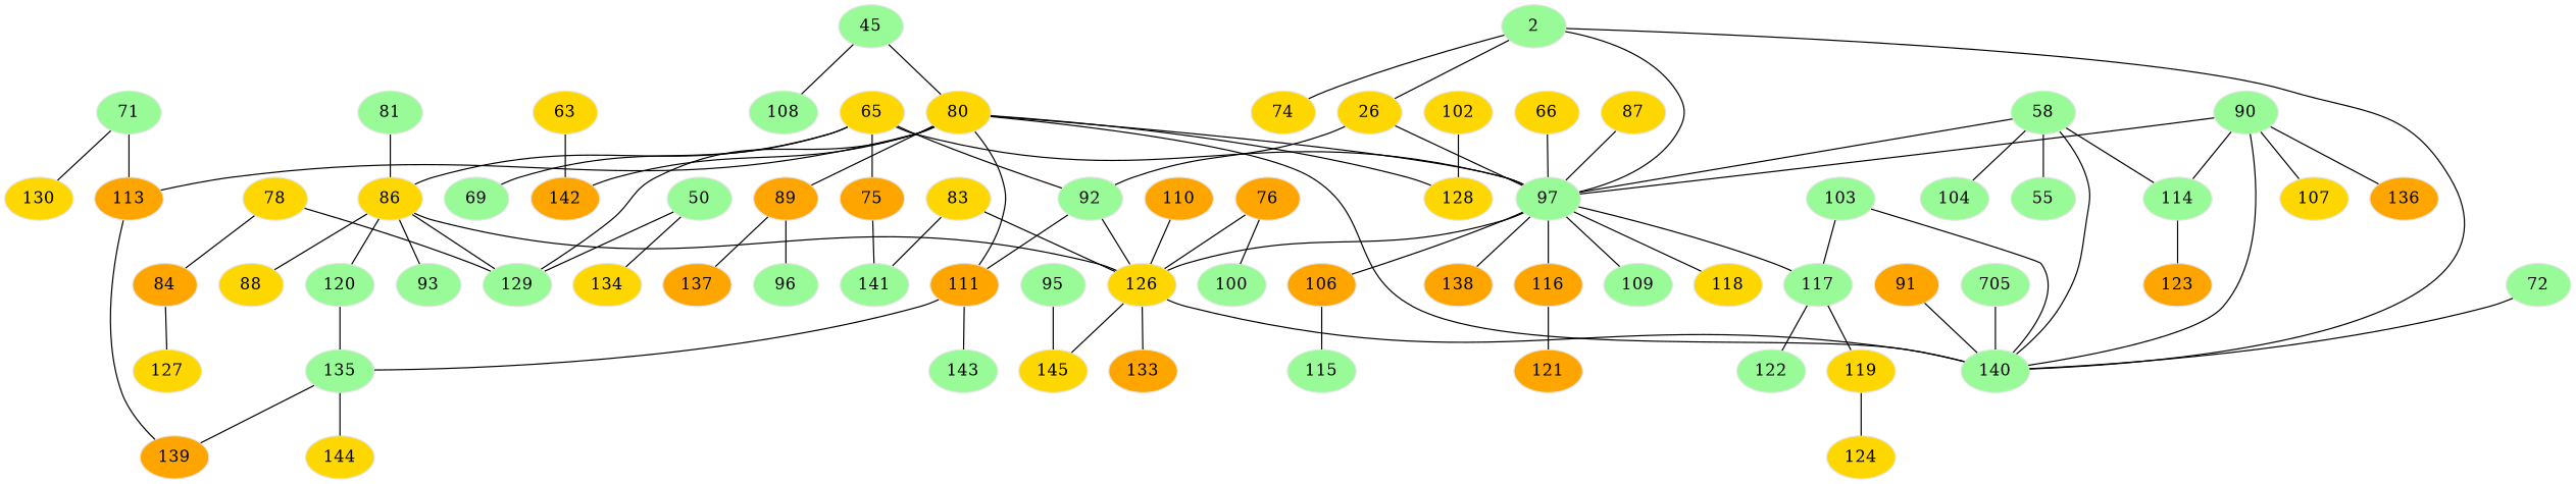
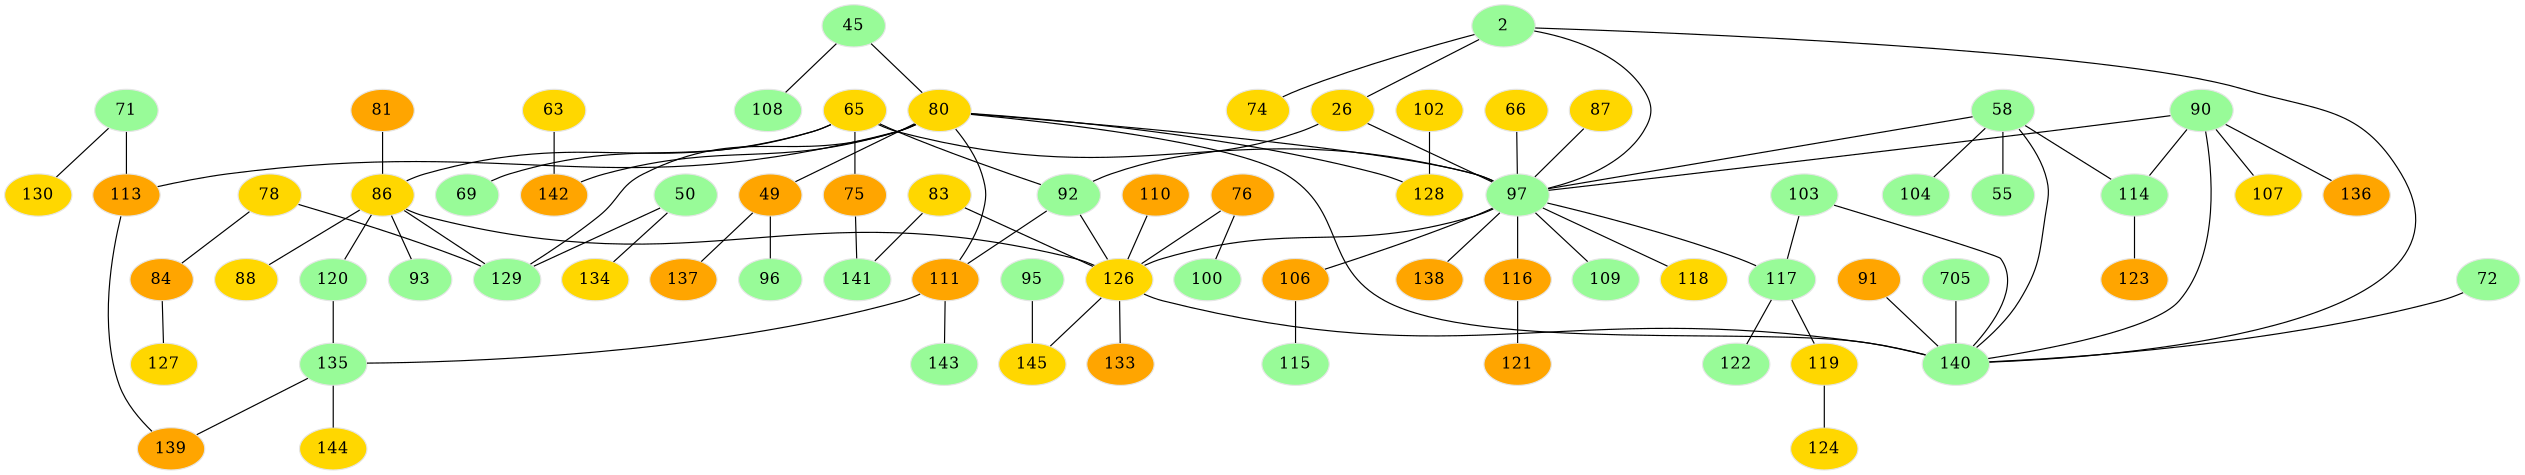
  graph {
    node [color=gray90 fillcolor=palegreen style=filled]
    26 [fillcolor=gold super="+23"]
    97 [super="+54+32+18+60"]
    92
    2
    74 [fillcolor=gold]
    140 [super="+132+82+77+55+112+131"]
    126 [fillcolor=gold super="+70+99+28+20+67"]
    106 [fillcolor=orange]
    109
    116 [fillcolor=orange]
    117
    118 [fillcolor=gold]
    138 [fillcolor=orange]
    111 [fillcolor=orange super="+94"]
    80 [fillcolor=gold super="+12+16"]
    129 [super="+49"]
    142 [fillcolor=orange super="+57"]
    113 [fillcolor=orange super="+13"]
-   89 [fillcolor=orange super="+64"]
+   89 [fillcolor=orange super="+64" label=49]
    128 [fillcolor=gold super="+40+61"]
    45
    108
    50
    134 [fillcolor=gold]
    58 [super="+27+51"]
    n26 [label=55]
    104
    114 [super="+98"]
    123 [fillcolor=orange]
    63 [fillcolor=gold]
    65 [fillcolor=gold]
    69
    75 [fillcolor=orange super="+73"]
    86 [fillcolor=gold super="+42+47+68"]
    141
    88 [fillcolor=gold]
    93
    120
    66 [fillcolor=gold]
    139 [fillcolor=orange]
    71
    130 [fillcolor=gold]
    72
    76 [fillcolor=orange]
    100
    145 [fillcolor=gold super="+52"]
    133 [fillcolor=orange]
    78 [fillcolor=gold]
    84 [fillcolor=orange]
    127 [fillcolor=gold]
    96
    137 [fillcolor=orange]
    135
    143
-   81
+   81 [fillcolor=orange]
    83 [fillcolor=gold]
    87 [fillcolor=gold]
    90 [super="+19+44"]
    107 [fillcolor=gold]
    136 [fillcolor=orange]
    91 [fillcolor=orange super="+29"]
    95
    115
    121 [fillcolor=orange]
    119 [fillcolor=gold]
    122
    102 [fillcolor=gold]
    103
    n69 [label=705]
    110 [fillcolor=orange]
    144 [fillcolor=gold]
    124 [fillcolor=gold]
    26 -- 97
    26 -- 92
    97 -- 126
    97 -- 106
    97 -- 109
    97 -- 116
    97 -- 117
    97 -- 118
    97 -- 138
    92 -- 126
    92 -- 111
    2 -- 26 [weight=2]
    2 -- 97
    2 -- 74
    2 -- 140 [weight=2]
    126 -- 140 [weight=3]
    126 -- 145
    126 -- 133
    106 -- 115
    116 -- 121
    117 -- 119
    117 -- 122
    111 -- 135
    111 -- 143
    80 -- 97
    80 -- 140 [weight=2]
    80 -- 111
    80 -- 129
    80 -- 142
    80 -- 113
    80 -- 89 [weight=2]
    80 -- 128
    113 -- 139
    89 -- 96
    89 -- 137
    45 -- 80
    45 -- 108
    50 -- 129
    50 -- 134
    58 -- 97
    58 -- 140
    58 -- n26
    58 -- 104
    58 -- 114
    114 -- 123
    63 -- 142
    65 -- 97
    65 -- 92
    65 -- 69
    65 -- 75
    65 -- 86
    75 -- 141
    86 -- 126 [weight=2]
    86 -- 129
    86 -- 88
    86 -- 93
    86 -- 120
    120 -- 135
    66 -- 97
    71 -- 113 [weight=2]
    71 -- 130
    72 -- 140
    76 -- 126
    76 -- 100
    78 -- 129
    78 -- 84
    84 -- 127
    135 -- 139
    135 -- 144
    81 -- 86
    83 -- 126
    83 -- 141
    87 -- 97
    90 -- 97
    90 -- 140
    90 -- 114
    90 -- 107
    90 -- 136
    91 -- 140
    95 -- 145
    119 -- 124
    102 -- 128
    103 -- 140
    103 -- 117
    n69 -- 140
    110 -- 126
  }
